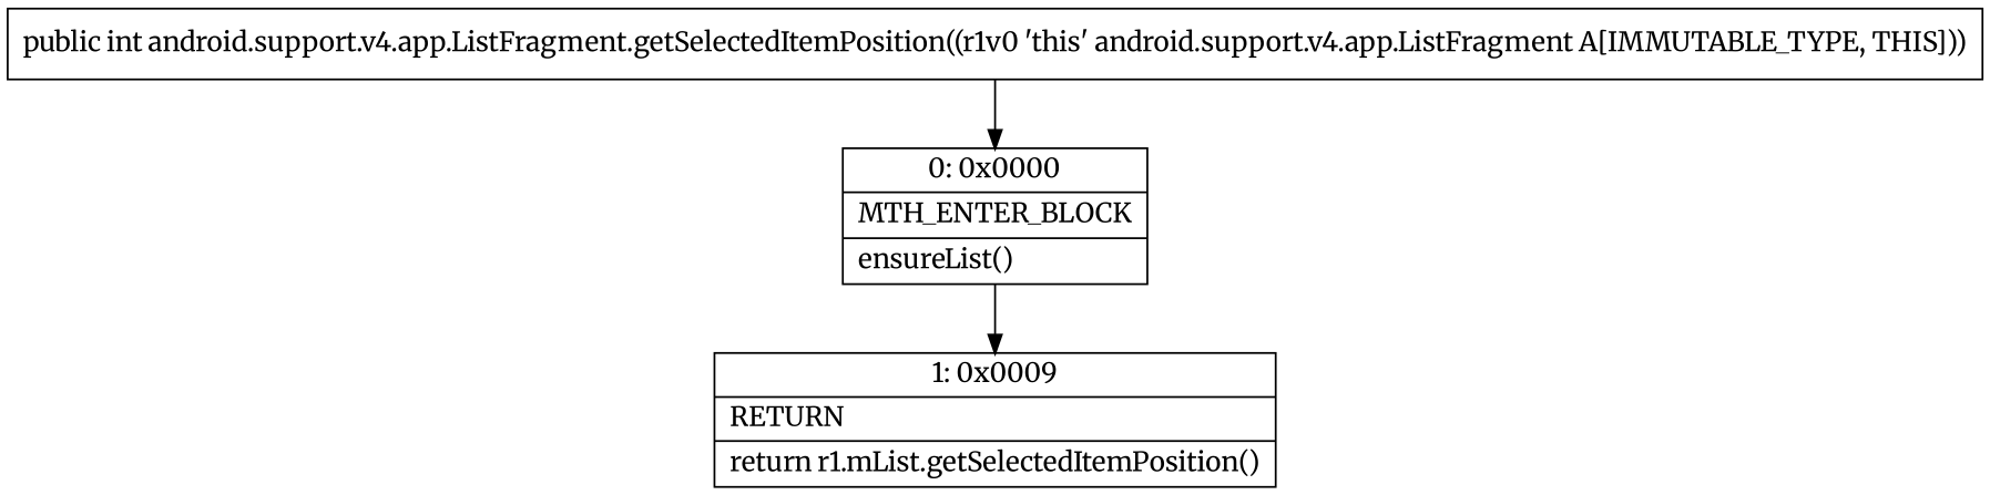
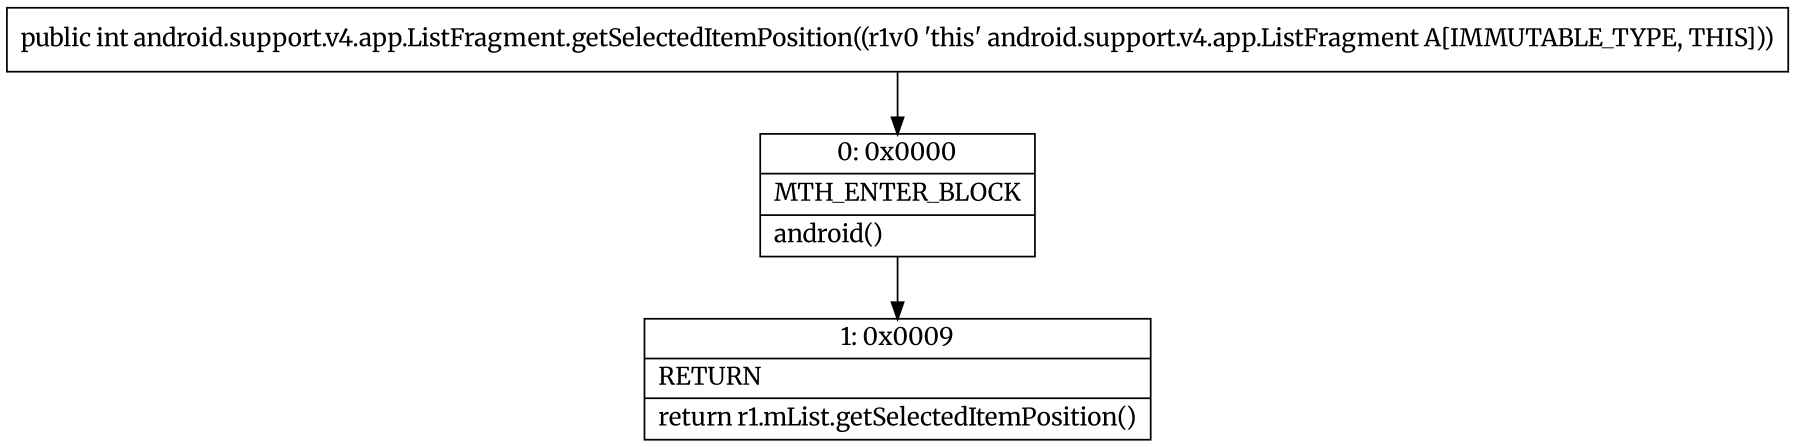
  digraph {
    fontname=Merriweather
    node [shape=record fontname=Merriweather]
    edge [fontname=Merriweather]
-   n1 [label="{0\:\ 0x0000|MTH_ENTER_BLOCK\l|ensureList()\l}"]
+   n1 [label="{0\:\ 0x0000|MTH_ENTER_BLOCK\l|android()\l}"]
    n2 [label="{1\:\ 0x0009|RETURN\l|return r1.mList.getSelectedItemPosition()\l}"]
    n3 [label="{public int android.support.v4.app.ListFragment.getSelectedItemPosition((r1v0 'this' android.support.v4.app.ListFragment A[IMMUTABLE_TYPE, THIS])) }"]
    n1 -> n2
    n3 -> n1
  }
